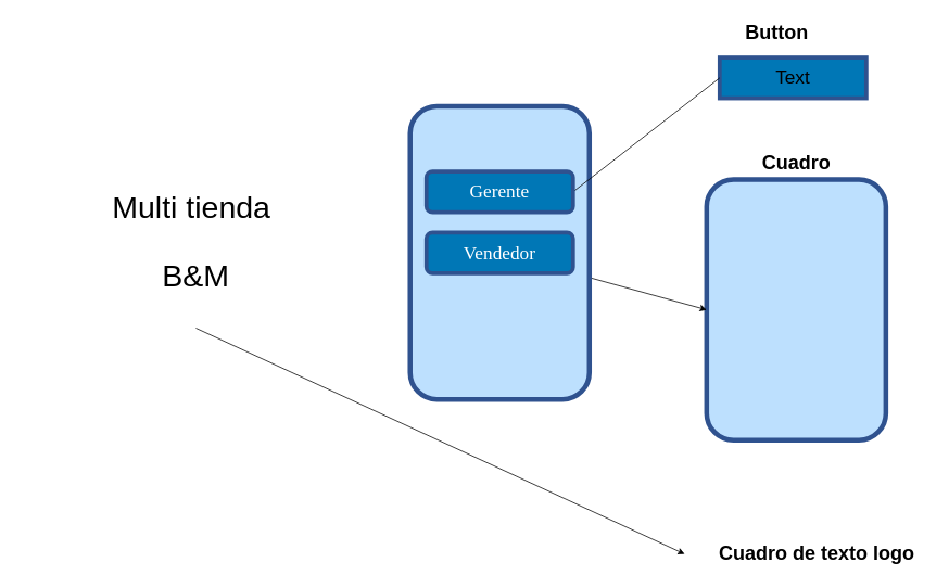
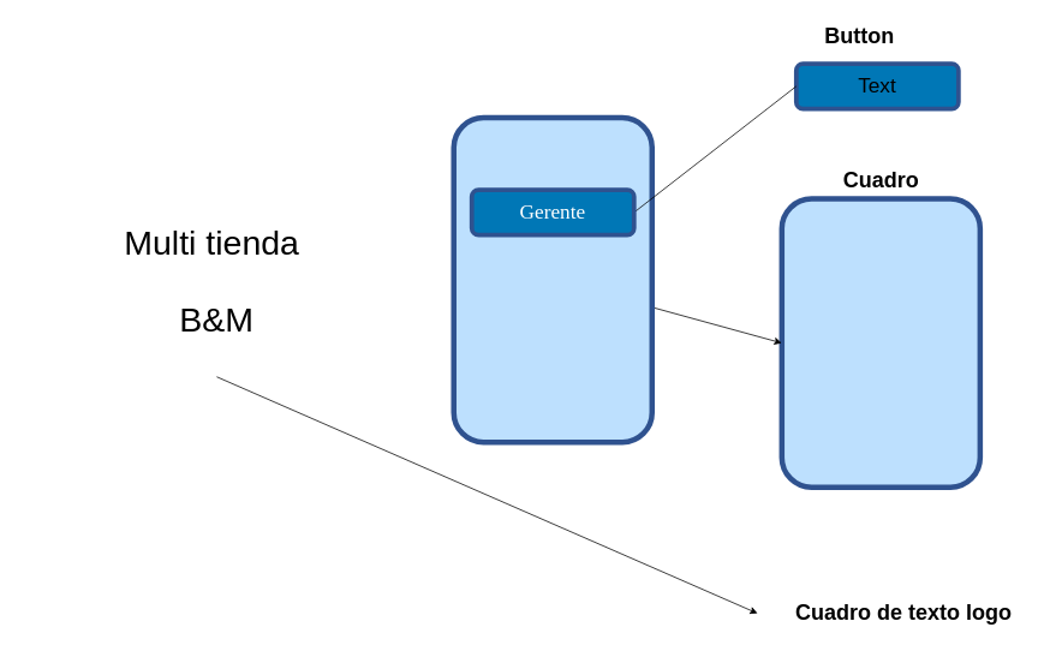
  <mxCell id="0" />
  <mxCell id="1" parent="0" />
  <mxCell id="2" value="" style="rounded=1;whiteSpace=wrap;html=1;fillColor=#bde0fe;strokeWidth=6;strokeColor=#2f528f;fontColor=default;" parent="1" vertex="1"><mxGeometry x="867" y="220" width="220" height="320" as="geometry" /></mxCell>
- <mxCell id="3" value="Text" style="whiteSpace=wrap;html=1;fillColor=#0077b6;strokeColor=#2F528F;strokeWidth=5;fontSize=23;rounded=0;" parent="1" vertex="1"><mxGeometry x="883" y="70" width="180" height="50" as="geometry" /></mxCell>
+ <mxCell id="3" value="Text" style="rounded=1;whiteSpace=wrap;html=1;fillColor=#0077b6;strokeColor=#2F528F;strokeWidth=5;fontSize=23;" parent="1" vertex="1"><mxGeometry x="883" y="70" width="180" height="50" as="geometry" /></mxCell>
  <mxCell id="4" style="edgeStyle=none;html=1;entryX=0;entryY=0.5;entryDx=0;entryDy=0;fontSize=23;" parent="1" source="5" target="2" edge="1"><mxGeometry relative="1" as="geometry" /></mxCell>
  <mxCell id="5" value="" style="rounded=1;whiteSpace=wrap;html=1;fillColor=#bde0fe;strokeWidth=6;strokeColor=#2f528f;" parent="1" vertex="1"><mxGeometry x="503" y="130" width="220" height="360" as="geometry" /></mxCell>
  <mxCell id="6" style="edgeStyle=none;html=1;exitX=1;exitY=0.5;exitDx=0;exitDy=0;entryX=0;entryY=0.5;entryDx=0;entryDy=0;fontSize=23;endArrow=none;" parent="1" source="7" target="3" edge="1"><mxGeometry relative="1" as="geometry" /></mxCell>
  <mxCell id="7" value="&lt;span style=&quot;font-size: 23px; font-family: Calibri; color: white;&quot;&gt;Gerente&lt;/span&gt;" style="rounded=1;whiteSpace=wrap;html=1;fillColor=#0077b6;strokeColor=#2F528F;strokeWidth=5;fontSize=23;" parent="1" vertex="1"><mxGeometry x="523" y="210" width="180" height="50" as="geometry" /></mxCell>
- <mxCell id="8" value="&lt;span style=&quot;font-size: 23px; font-family: Calibri; color: white;&quot;&gt;Vendedor&lt;/span&gt;" style="rounded=1;whiteSpace=wrap;html=1;fillColor=#0077b6;strokeColor=#2F528F;strokeWidth=5;fontSize=23;" parent="1" vertex="1"><mxGeometry x="523" y="285" width="180" height="50" as="geometry" /></mxCell>
  <mxCell id="9" value="Cuadro" style="text;strokeColor=none;fillColor=none;html=1;fontSize=24;fontStyle=1;verticalAlign=middle;align=center;strokeWidth=5;" parent="1" vertex="1"><mxGeometry x="927" y="180" width="100" height="40" as="geometry" /></mxCell>
  <mxCell id="10" value="Button" style="text;strokeColor=none;fillColor=none;html=1;fontSize=24;fontStyle=1;verticalAlign=middle;align=center;strokeWidth=5;" parent="1" vertex="1"><mxGeometry x="903" y="20" width="100" height="40" as="geometry" /></mxCell>
- <mxCell id="11" value="&lt;p style=&quot;font-size: 38px;&quot;&gt;&lt;span style=&quot;font-size: 38px;&quot;&gt;Multi tienda&amp;nbsp;&lt;/span&gt;&lt;/p&gt;&lt;p style=&quot;font-size: 38px;&quot;&gt;&lt;span style=&quot;font-size: 38px;&quot;&gt;B&amp;amp;M&lt;/span&gt;&lt;/p&gt;" style="text;whiteSpace=wrap;html=1;fontSize=38;align=center;" parent="1" vertex="1"><mxGeometry x="20" y="187.5" width="440" height="215" as="geometry" /></mxCell>
+ <mxCell id="11" value="&lt;p style=&quot;font-size: 38px;&quot;&gt;&lt;span style=&quot;font-size: 38px;&quot;&gt;Multi tienda&amp;nbsp;&lt;/span&gt;&lt;/p&gt;&lt;p style=&quot;font-size: 38px;&quot;&gt;&lt;span style=&quot;font-size: 38px;&quot;&gt;B&amp;amp;M&lt;/span&gt;&lt;/p&gt;" style="text;whiteSpace=wrap;html=1;fontSize=38;align=center;" parent="1" vertex="1"><mxGeometry y="202.5" width="440" height="215" as="geometry" x="20" /></mxCell>
  <mxCell id="12" style="edgeStyle=none;html=1;fontSize=23;exitX=0.5;exitY=1;exitDx=0;exitDy=0;" parent="1" source="11" edge="1"><mxGeometry relative="1" as="geometry"><mxPoint x="733" y="424.315" as="sourcePoint" /><mxPoint x="840" y="680" as="targetPoint" /></mxGeometry></mxCell>
  <mxCell id="13" value="Cuadro de texto logo" style="text;strokeColor=none;fillColor=none;html=1;fontSize=24;fontStyle=1;verticalAlign=middle;align=center;strokeWidth=5;" parent="1" vertex="1"><mxGeometry x="860" y="660" width="283" height="40" as="geometry" /></mxCell>
